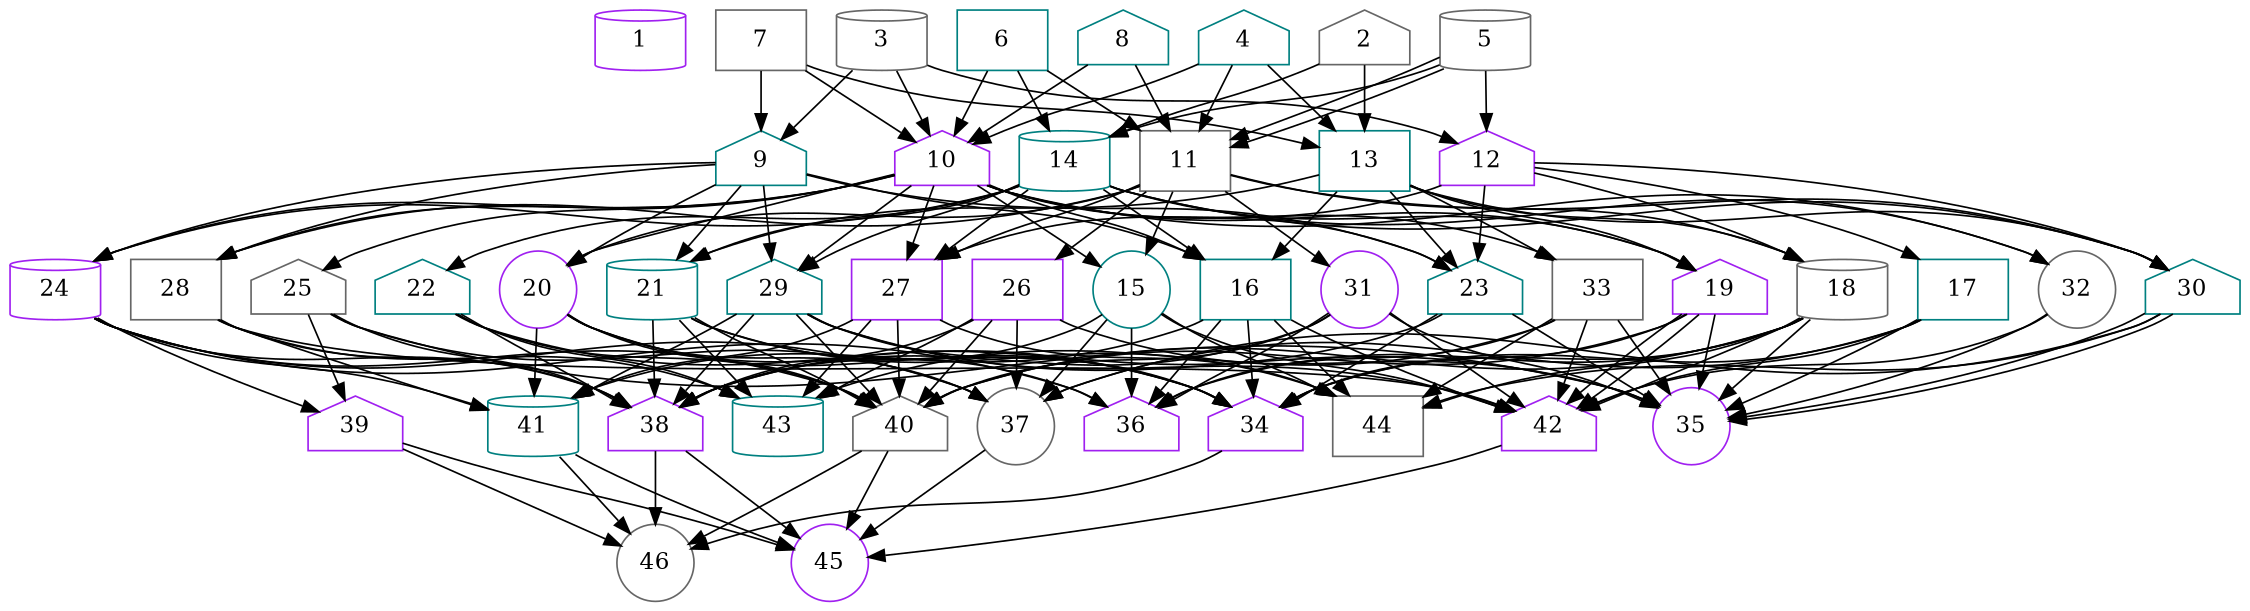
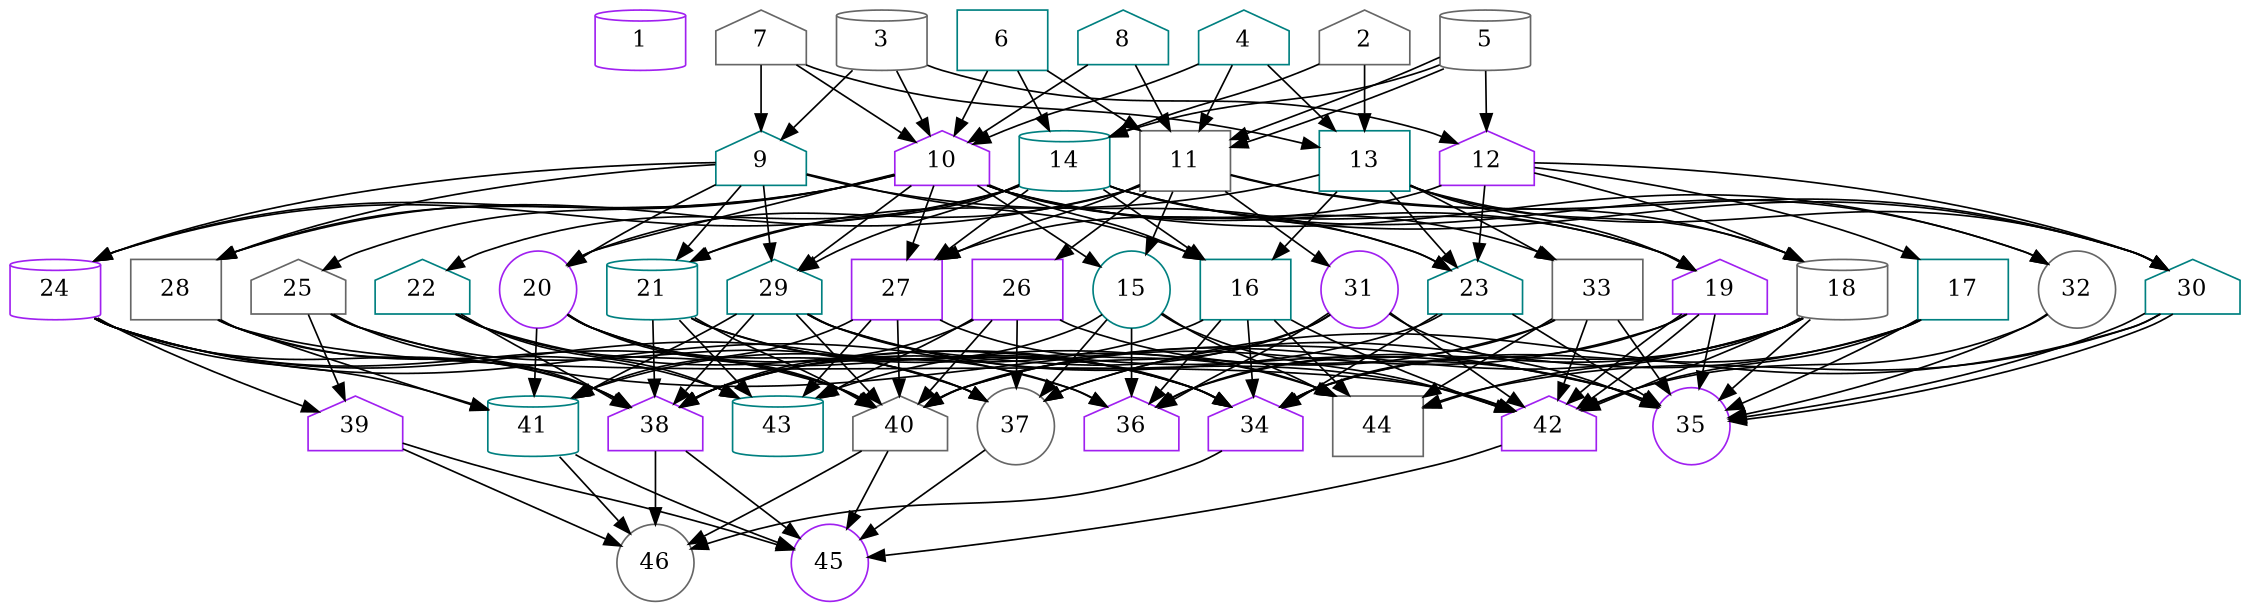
  digraph {
    node [alpha=0.14 color=purple shape=house]
    1 [alpha=0.09 expect_size=1095749886391186304 shape=cylinder]
    2 [alpha=0.13 color=gray40 expect_size=1732808903722272000]
    13 [alpha=0.09 color=teal expect_size=17902887682260390 shape=box]
    14 [alpha=0.16 color=teal expect_size=26085037436712255488 shape=cylinder]
    16 [alpha=0.03 color=teal expect_size=622104049472799616 shape=box]
    21 [color=teal expect_size=431975193038355955712 shape=cylinder]
    23 [alpha=0.02 color=teal expect_size=1022983797059328256]
    19 [expect_size=4918379490046679]
    33 [alpha=0.17 color=gray40 expect_size=643492506443722496 shape=box]
    18 [alpha=0.12 color=gray40 expect_size=28216307494872776 shape=cylinder]
    30 [alpha=0.05 color=teal expect_size=963176630659749773312]
    24 [alpha=0.12 expect_size=1973020351360129 shape=cylinder]
    29 [alpha=0.08 color=teal expect_size=12169185233847166]
    27 [alpha=0.07 expect_size=11045116729949626 shape=box]
    32 [alpha=0.07 color=gray40 expect_size=4482938508975657 shape=circle]
    22 [alpha=0.00 color=teal expect_size=3138069295194564608]
    36 [expect_size=95144381196907053056]
    42 [alpha=0.03 expect_size=807221067777781]
    44 [alpha=0.16 color=gray40 expect_size=1416755213899439104 shape=box]
    34 [alpha=0.01 expect_size=11513507445401124]
    41 [alpha=0.18 color=teal expect_size=203731163308045344 shape=cylinder]
    40 [alpha=0.12 color=gray40 expect_size=9710862336000000000]
    38 [alpha=0.09 expect_size=1303981725677999]
    43 [alpha=0.06 color=teal expect_size=2359022173253552570368 shape=cylinder]
    35 [expect_size=223384736198742 shape=circle]
    37 [alpha=0.17 color=gray40 expect_size=64824857601851200 shape=circle]
    39 [alpha=0.01 expect_size=1186596589526751117312]
    3 [alpha=0.01 color=gray40 expect_size=150761904404597248 shape=cylinder]
    9 [alpha=0.07 color=teal expect_size=1049445543470234496]
    10 [alpha=0.16 expect_size=492720416774458179584]
    12 [alpha=0.03 expect_size=8173338914779056]
    20 [alpha=0.10 expect_size=53952022078899840 shape=circle]
    28 [alpha=0.03 color=gray40 expect_size=11523656579283636 shape=box]
    15 [alpha=0.16 color=teal expect_size=1688040057602048000 shape=circle]
    25 [alpha=0.03 color=gray40 expect_size=1079120371378401]
    17 [alpha=0.15 color=teal expect_size=40634130999803904000 shape=box]
    4 [alpha=0.01 color=teal expect_size=2352546881166930608128]
    11 [alpha=0.11 color=gray40 expect_size=868471850513712256 shape=box]
    26 [expect_size=174304623052355272704 shape=box]
    31 [expect_size=3073600230935866 shape=circle]
    5 [alpha=0.02 color=gray40 expect_size=1894030851734994432 shape=cylinder]
    6 [alpha=0.10 color=teal expect_size=28430311883365488 shape=box]
-   7 [color=gray40 expect_size=350811349403044160 shape=box]
+   7 [color=gray40 expect_size=350811349403044160]
    8 [alpha=0.08 color=teal expect_size=1937799707959812352]
    45 [alpha=0.12 expect_size=4871966057358861 shape=circle]
    46 [alpha=0.09 color=gray40 expect_size=1249088573481672192 shape=circle]
    2 -> 13
    2 -> 14
    13 -> 16
    13 -> 21
    13 -> 23
    13 -> 19
    13 -> 33
    13 -> 18
    13 -> 30
    14 -> 16
    14 -> 21
    14 -> 19
    14 -> 30
    14 -> 24
    14 -> 29
    14 -> 27
    14 -> 32
    14 -> 22
    16 -> 36
    16 -> 42
    16 -> 44
    16 -> 34
    16 -> 41
    21 -> 44
    21 -> 34
    21 -> 40
    21 -> 38
    21 -> 43
    23 -> 34
    23 -> 38
    23 -> 35
    19 -> 42
    19 -> 42
    19 -> 34
    19 -> 40
    19 -> 35
    33 -> 36
    33 -> 42
    33 -> 44
    33 -> 43
    33 -> 35
    18 -> 36
    18 -> 42
    18 -> 44
    18 -> 34
    18 -> 40
    18 -> 35
    30 -> 44
    30 -> 35
    30 -> 35
    30 -> 37
    24 -> 36
    24 -> 41
    24 -> 40
    24 -> 38
    24 -> 37
    24 -> 39
    29 -> 42
    29 -> 34
    29 -> 41
    29 -> 40
    29 -> 38
    29 -> 35
    27 -> 44
    27 -> 41
    27 -> 40
    27 -> 43
    32 -> 42
    32 -> 35
    22 -> 34
    22 -> 40
    22 -> 38
    22 -> 43
    42 -> 45
    34 -> 46
    41 -> 45
    41 -> 46
    40 -> 45
    40 -> 46
    38 -> 45
    38 -> 46
    37 -> 45
    39 -> 45
    39 -> 46
    3 -> 9
    3 -> 10
    3 -> 12
    9 -> 16
    9 -> 21
    9 -> 23
    9 -> 24
    9 -> 29
    9 -> 20
    9 -> 28
    10 -> 16
    10 -> 23
    10 -> 19
    10 -> 33
    10 -> 24
    10 -> 29
    10 -> 27
    10 -> 32
    10 -> 20
    10 -> 28
    10 -> 15
    10 -> 25
    12 -> 23
    12 -> 18
    12 -> 30
    12 -> 27
    12 -> 17
    20 -> 36
    20 -> 34
    20 -> 41
    20 -> 40
    20 -> 37
    28 -> 42
    28 -> 41
    28 -> 38
    28 -> 43
    15 -> 36
    15 -> 42
    15 -> 44
    15 -> 38
    15 -> 37
    25 -> 38
    25 -> 35
    25 -> 37
    25 -> 39
    17 -> 42
    17 -> 34
    17 -> 35
    17 -> 37
    4 -> 13
    4 -> 10
    4 -> 11
    11 -> 18
    11 -> 30
    11 -> 27
    11 -> 20
    11 -> 28
    11 -> 15
    11 -> 26
    11 -> 31
    26 -> 40
    26 -> 38
    26 -> 43
    26 -> 35
    26 -> 37
    31 -> 36
    31 -> 42
    31 -> 40
    31 -> 38
    31 -> 35
    5 -> 14
    5 -> 12
    5 -> 11
    5 -> 11
    6 -> 14
    6 -> 10
    6 -> 11
    7 -> 13
    7 -> 9
    7 -> 10
    8 -> 10
    8 -> 11
  }
